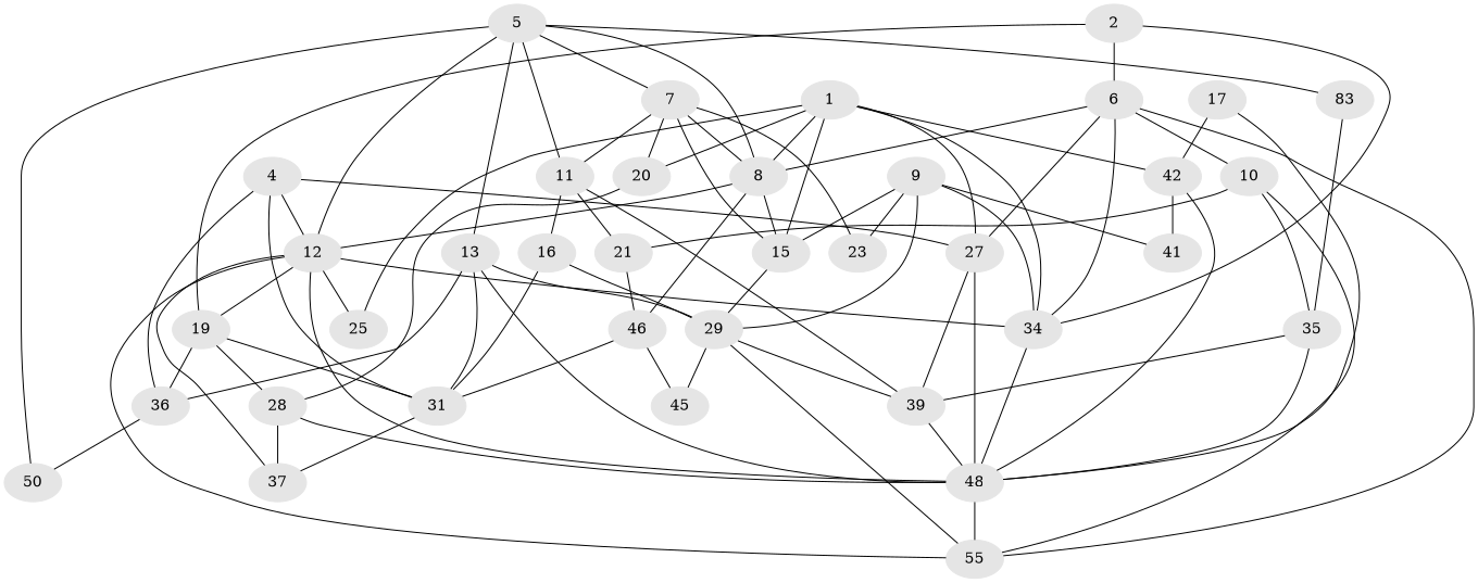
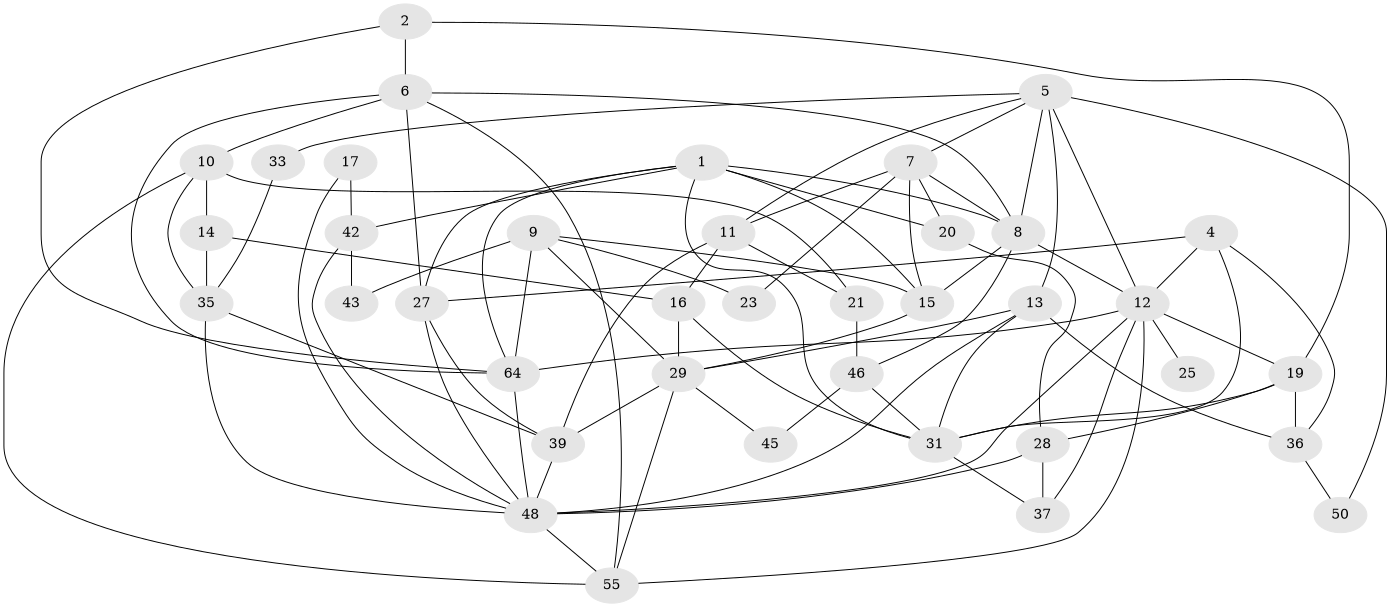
  graph {
    node [color=gray90 style=filled]
    1 [super="+3"]
    8 [super="+51"]
    15 [super="+46"]
    20
    25
    27 [super="+32"]
-   34 [super="+52"]
+   34 [super="+52" label=64]
    42
    12 [super="+44"]
    n10 [label=46]
    29 [super="+47"]
    28
    39
    48 [super="+53"]
-   43 [label=41]
+   43
    6 [super="+38"]
    10 [super="+18"]
    55
    2
    19 [super="+40"]
    31 [super="+54"]
    36
    37
    4
    50
    5 [super="+56"]
    7 [super="+24"]
    11 [super="+22"]
    13 [super="+41"]
-   33 [label=83]
+   33
    23
    21
    16
    35 [super="+49"]
+   14
    45
    9
    17
    1 -- 8
    1 -- 15
    1 -- 20 [weight=2]
-   1 -- 25
+   1 -- 31
    1 -- 27
    1 -- 34
    1 -- 42
    8 -- 15
    8 -- 12
    8 -- n10
    15 -- 29
    20 -- 28
    27 -- 39
    27 -- 48
    34 -- 48
    42 -- 48
    42 -- 43
    12 -- 25
    12 -- 34
    12 -- 48
    12 -- 55
    12 -- 19
    12 -- 37
    n10 -- 31
    n10 -- 45
    29 -- 39
    29 -- 55
    29 -- 45
    28 -- 48
    28 -- 37
    39 -- 48
    48 -- 55
    6 -- 8
    6 -- 27
    6 -- 34
    6 -- 10
    6 -- 55
    10 -- 55
    10 -- 21
    10 -- 35
+   10 -- 14
    2 -- 34
    2 -- 6
    2 -- 19
    19 -- 28
    19 -- 31
    19 -- 36 [weight=2]
    31 -- 37
    36 -- 50
    4 -- 27
    4 -- 12
    4 -- 31
    4 -- 36
    5 -- 8
    5 -- 12
    5 -- 50
    5 -- 7
    5 -- 11
    5 -- 13 [weight=2]
    5 -- 33
    7 -- 8
    7 -- 15
    7 -- 20
    7 -- 11
    7 -- 23
    11 -- 39
    11 -- 21 [weight=2]
    11 -- 16
    13 -- 29
    13 -- 48
    13 -- 31
    13 -- 36
    33 -- 35
    21 -- n10
    16 -- 29
    16 -- 31
    35 -- 39
    35 -- 48
+   14 -- 16
+   14 -- 35
    9 -- 15
    9 -- 34 [weight=2]
    9 -- 29
    9 -- 43
    9 -- 23
    17 -- 42
    17 -- 48
  }
